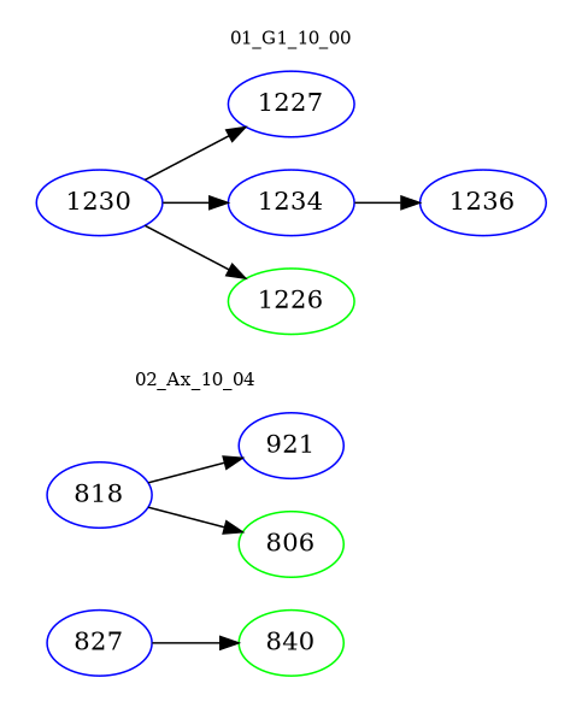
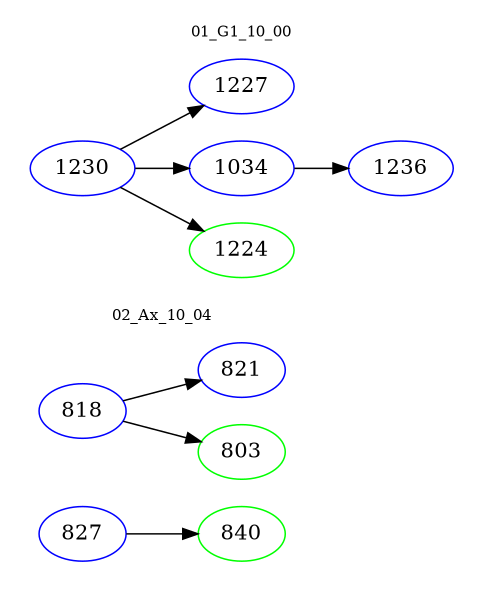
  digraph {
    rankdir=LR
    node [color=blue]
    edge [color=black]
    n1 [label=818]
-   n2 [color=green label=806]
+   n2 [color=green label=803]
    n3 [label=827]
-   n4 [label=921]
+   n4 [label=821]
    n5 [color=green label=840]
    n6 [label=1230]
-   n7 [color=green label=1226]
-   n8 [label=1234]
+   n7 [color=green label=1224]
+   n8 [label=1034]
    n9 [label=1227]
    n10 [label=1236]
    subgraph cluster_1 {
      color=white
      fontsize=10
      label="02_Ax_10_04"
      n1
      n2
      n3
      n4
      n5
    }
    subgraph cluster_2 {
      color=white
      fontsize=10
      label="01_G1_10_00"
      n6
      n7
      n8
      n9
      n10
    }
    n1 -> n2
    n1 -> n4
    n3 -> n5
    n6 -> n7
    n6 -> n8
    n6 -> n9
    n8 -> n10
  }
